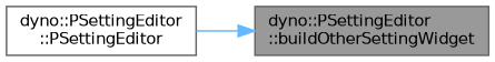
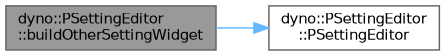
  digraph {
    rankdir=RL
    node [fontname=Helvetica fontsize=10 shape=box style=filled]
    n1 [color=gray40 fillcolor=grey60 fontcolor=black height=0.2 label="dyno::PSettingEditor\l::buildOtherSettingWidget" width=0.4]
    n2 [color=grey40 fillcolor=white height=0.2 label="dyno::PSettingEditor\l::PSettingEditor" width=0.4]
-   n1 -> n2 [color=steelblue1 dir=back fontname=Helvetica fontsize=10 labelfontname=Helvetica labelfontsize=10 style=solid]
+   n2 -> n1 [color=steelblue1 dir=back fontname=Helvetica fontsize=10 labelfontname=Helvetica labelfontsize=10 style=solid]
  }
